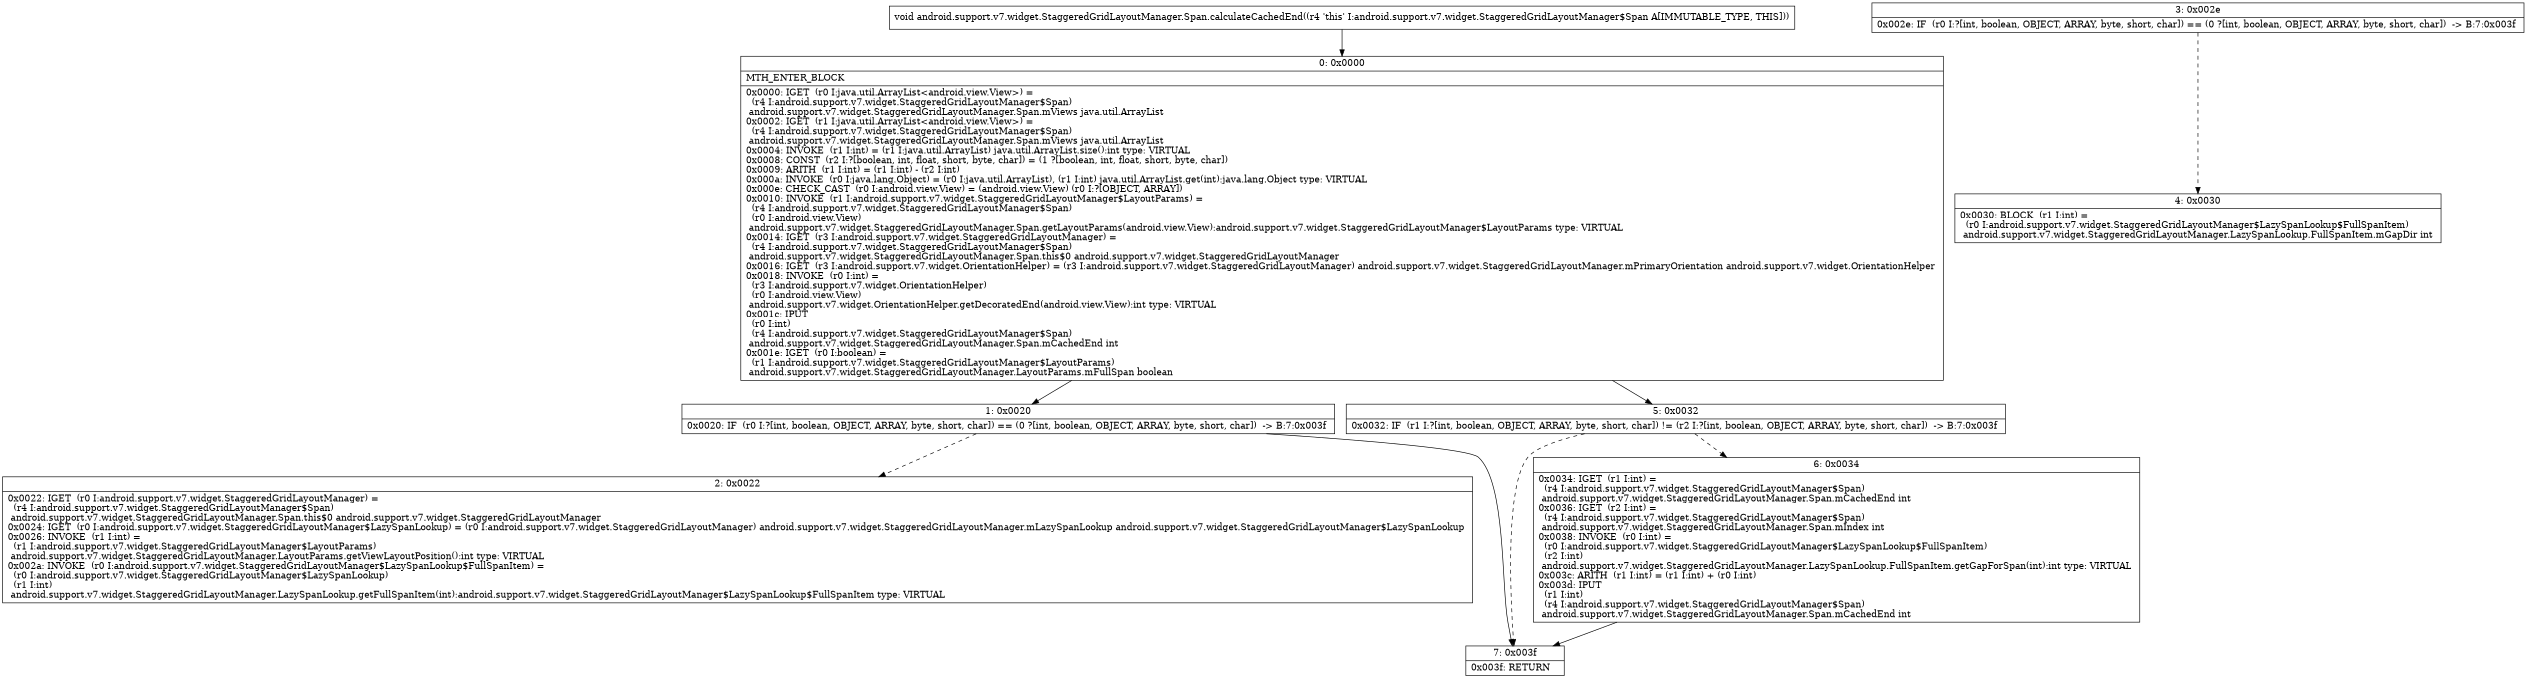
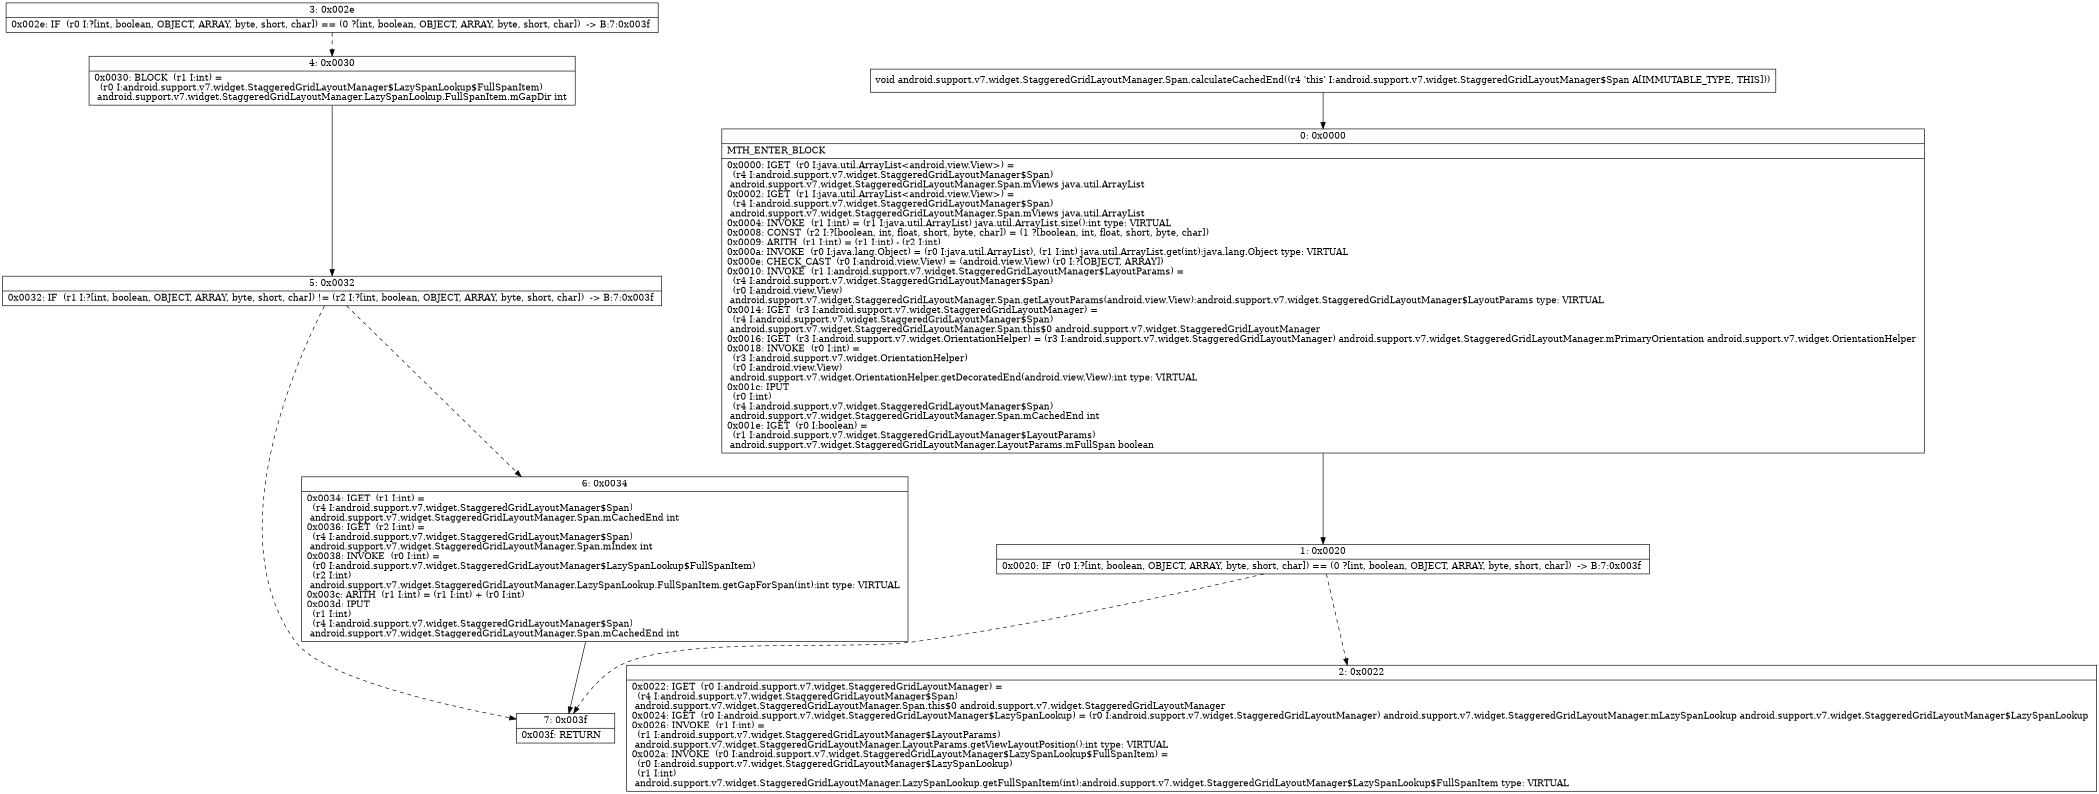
  digraph {
    node [shape=record]
    n1 [label="{0\:\ 0x0000|MTH_ENTER_BLOCK\l|0x0000: IGET  (r0 I:java.util.ArrayList\<android.view.View\>) = \l  (r4 I:android.support.v7.widget.StaggeredGridLayoutManager$Span)\l android.support.v7.widget.StaggeredGridLayoutManager.Span.mViews java.util.ArrayList \l0x0002: IGET  (r1 I:java.util.ArrayList\<android.view.View\>) = \l  (r4 I:android.support.v7.widget.StaggeredGridLayoutManager$Span)\l android.support.v7.widget.StaggeredGridLayoutManager.Span.mViews java.util.ArrayList \l0x0004: INVOKE  (r1 I:int) = (r1 I:java.util.ArrayList) java.util.ArrayList.size():int type: VIRTUAL \l0x0008: CONST  (r2 I:?[boolean, int, float, short, byte, char]) = (1 ?[boolean, int, float, short, byte, char]) \l0x0009: ARITH  (r1 I:int) = (r1 I:int) \- (r2 I:int) \l0x000a: INVOKE  (r0 I:java.lang.Object) = (r0 I:java.util.ArrayList), (r1 I:int) java.util.ArrayList.get(int):java.lang.Object type: VIRTUAL \l0x000e: CHECK_CAST  (r0 I:android.view.View) = (android.view.View) (r0 I:?[OBJECT, ARRAY]) \l0x0010: INVOKE  (r1 I:android.support.v7.widget.StaggeredGridLayoutManager$LayoutParams) = \l  (r4 I:android.support.v7.widget.StaggeredGridLayoutManager$Span)\l  (r0 I:android.view.View)\l android.support.v7.widget.StaggeredGridLayoutManager.Span.getLayoutParams(android.view.View):android.support.v7.widget.StaggeredGridLayoutManager$LayoutParams type: VIRTUAL \l0x0014: IGET  (r3 I:android.support.v7.widget.StaggeredGridLayoutManager) = \l  (r4 I:android.support.v7.widget.StaggeredGridLayoutManager$Span)\l android.support.v7.widget.StaggeredGridLayoutManager.Span.this$0 android.support.v7.widget.StaggeredGridLayoutManager \l0x0016: IGET  (r3 I:android.support.v7.widget.OrientationHelper) = (r3 I:android.support.v7.widget.StaggeredGridLayoutManager) android.support.v7.widget.StaggeredGridLayoutManager.mPrimaryOrientation android.support.v7.widget.OrientationHelper \l0x0018: INVOKE  (r0 I:int) = \l  (r3 I:android.support.v7.widget.OrientationHelper)\l  (r0 I:android.view.View)\l android.support.v7.widget.OrientationHelper.getDecoratedEnd(android.view.View):int type: VIRTUAL \l0x001c: IPUT  \l  (r0 I:int)\l  (r4 I:android.support.v7.widget.StaggeredGridLayoutManager$Span)\l android.support.v7.widget.StaggeredGridLayoutManager.Span.mCachedEnd int \l0x001e: IGET  (r0 I:boolean) = \l  (r1 I:android.support.v7.widget.StaggeredGridLayoutManager$LayoutParams)\l android.support.v7.widget.StaggeredGridLayoutManager.LayoutParams.mFullSpan boolean \l}"]
    n2 [label="{1\:\ 0x0020|0x0020: IF  (r0 I:?[int, boolean, OBJECT, ARRAY, byte, short, char]) == (0 ?[int, boolean, OBJECT, ARRAY, byte, short, char])  \-\> B:7:0x003f \l}"]
    n3 [label="{2\:\ 0x0022|0x0022: IGET  (r0 I:android.support.v7.widget.StaggeredGridLayoutManager) = \l  (r4 I:android.support.v7.widget.StaggeredGridLayoutManager$Span)\l android.support.v7.widget.StaggeredGridLayoutManager.Span.this$0 android.support.v7.widget.StaggeredGridLayoutManager \l0x0024: IGET  (r0 I:android.support.v7.widget.StaggeredGridLayoutManager$LazySpanLookup) = (r0 I:android.support.v7.widget.StaggeredGridLayoutManager) android.support.v7.widget.StaggeredGridLayoutManager.mLazySpanLookup android.support.v7.widget.StaggeredGridLayoutManager$LazySpanLookup \l0x0026: INVOKE  (r1 I:int) = \l  (r1 I:android.support.v7.widget.StaggeredGridLayoutManager$LayoutParams)\l android.support.v7.widget.StaggeredGridLayoutManager.LayoutParams.getViewLayoutPosition():int type: VIRTUAL \l0x002a: INVOKE  (r0 I:android.support.v7.widget.StaggeredGridLayoutManager$LazySpanLookup$FullSpanItem) = \l  (r0 I:android.support.v7.widget.StaggeredGridLayoutManager$LazySpanLookup)\l  (r1 I:int)\l android.support.v7.widget.StaggeredGridLayoutManager.LazySpanLookup.getFullSpanItem(int):android.support.v7.widget.StaggeredGridLayoutManager$LazySpanLookup$FullSpanItem type: VIRTUAL \l}"]
    n4 [label="{7\:\ 0x003f|0x003f: RETURN   \l}"]
    n5 [label="{3\:\ 0x002e|0x002e: IF  (r0 I:?[int, boolean, OBJECT, ARRAY, byte, short, char]) == (0 ?[int, boolean, OBJECT, ARRAY, byte, short, char])  \-\> B:7:0x003f \l}"]
    n6 [label="{4\:\ 0x0030|0x0030: BLOCK  (r1 I:int) = \l  (r0 I:android.support.v7.widget.StaggeredGridLayoutManager$LazySpanLookup$FullSpanItem)\l android.support.v7.widget.StaggeredGridLayoutManager.LazySpanLookup.FullSpanItem.mGapDir int \l}"]
    n7 [label="{5\:\ 0x0032|0x0032: IF  (r1 I:?[int, boolean, OBJECT, ARRAY, byte, short, char]) != (r2 I:?[int, boolean, OBJECT, ARRAY, byte, short, char])  \-\> B:7:0x003f \l}"]
    n8 [label="{6\:\ 0x0034|0x0034: IGET  (r1 I:int) = \l  (r4 I:android.support.v7.widget.StaggeredGridLayoutManager$Span)\l android.support.v7.widget.StaggeredGridLayoutManager.Span.mCachedEnd int \l0x0036: IGET  (r2 I:int) = \l  (r4 I:android.support.v7.widget.StaggeredGridLayoutManager$Span)\l android.support.v7.widget.StaggeredGridLayoutManager.Span.mIndex int \l0x0038: INVOKE  (r0 I:int) = \l  (r0 I:android.support.v7.widget.StaggeredGridLayoutManager$LazySpanLookup$FullSpanItem)\l  (r2 I:int)\l android.support.v7.widget.StaggeredGridLayoutManager.LazySpanLookup.FullSpanItem.getGapForSpan(int):int type: VIRTUAL \l0x003c: ARITH  (r1 I:int) = (r1 I:int) + (r0 I:int) \l0x003d: IPUT  \l  (r1 I:int)\l  (r4 I:android.support.v7.widget.StaggeredGridLayoutManager$Span)\l android.support.v7.widget.StaggeredGridLayoutManager.Span.mCachedEnd int \l}"]
    n9 [label="{void android.support.v7.widget.StaggeredGridLayoutManager.Span.calculateCachedEnd((r4 'this' I:android.support.v7.widget.StaggeredGridLayoutManager$Span A[IMMUTABLE_TYPE, THIS])) }"]
    n1 -> n2
    n2 -> n3 [style=dashed]
-   n2 -> n4
+   n2 -> n4 [style=dashed]
    n5 -> n6 [style=dashed]
-   n1 -> n7
+   n6 -> n7
    n7 -> n4 [style=dashed]
    n7 -> n8 [style=dashed]
    n8 -> n4
    n9 -> n1
  }
